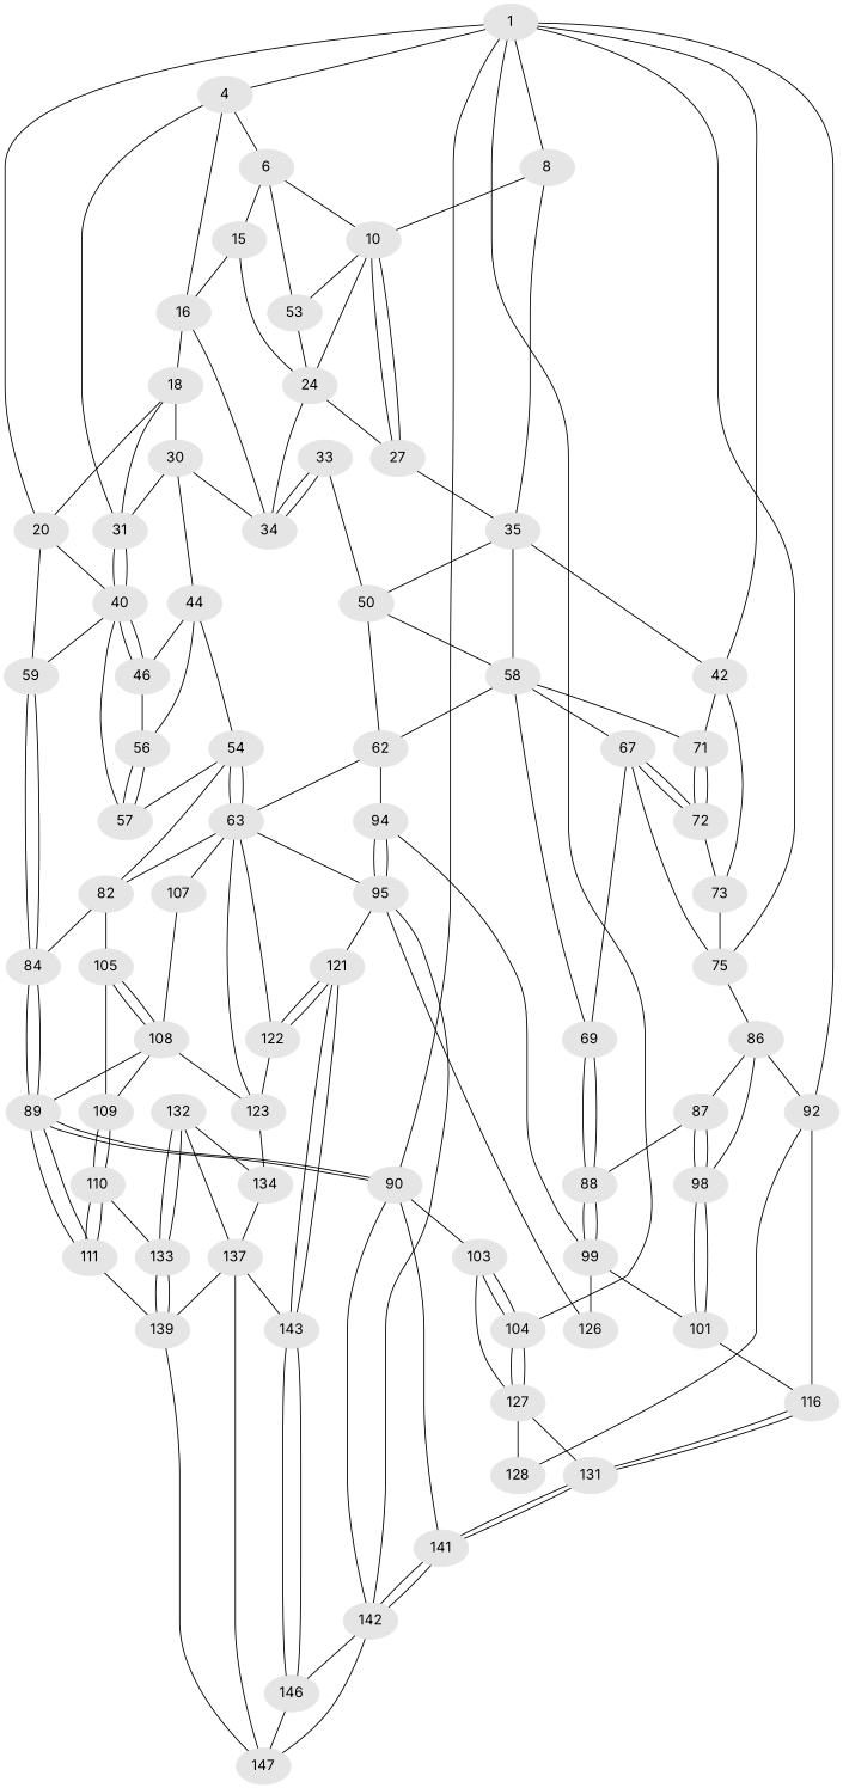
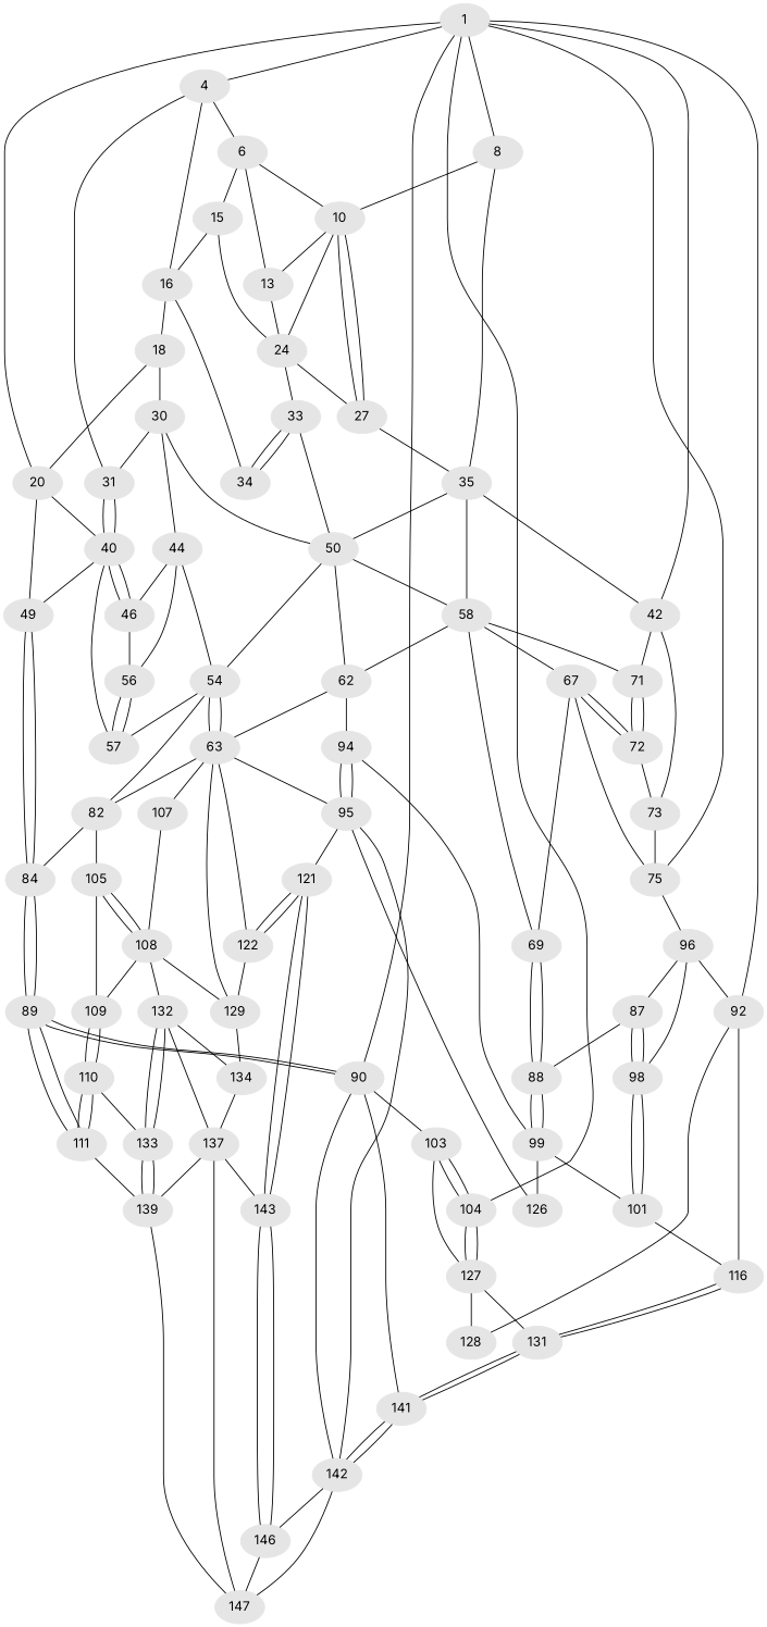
  graph {
    fontname=Inter
    node [color=gray90 fontname=Inter style=filled]
    edge [fontname=Inter]
    1 [super="+2"]
    4 [super="+5"]
    8 [super="+9+23"]
    20 [super="+38"]
    42 [super="+70"]
    75 [super="+81+76"]
    90 [super="+102"]
    92 [super="+114"]
    104
    6 [super="+14+7"]
    16 [super="+17+28"]
    31
    10 [super="+11"]
    35 [super="+36+43"]
    40 [super="+41"]
-   49 [label=59]
+   49
    71
    73
-   86 [super="+93"]
+   86 [super="+93" label=96]
    103
    141
    142 [super="+149"]
    116 [super="+117"]
    128
    127 [super="+129"]
-   13 [label=53]
+   13
    15
    18 [super="+29+19"]
    34
    24 [super="+25"]
    27
    50 [super="+51"]
    58 [super="+66+59"]
    33
    30 [super="+37"]
    44 [super="+45"]
    46 [super="+53"]
    57
    84
    54 [super="+55"]
    56
    62 [super="+65"]
    67 [super="+68"]
    69
    72
    63 [super="+78"]
    82 [super="+85+83"]
    89
    94
    95 [super="+120"]
    107
    122
-   123 [super="+124"]
+   123 [super="+124" label=129]
    105 [super="+106"]
    88
    99 [super="+100"]
    121
    126
    108 [super="+118"]
    134
    87
    98
    109
    111
    101
    139 [super="+145"]
    147 [super="+148"]
    146
    131
    143
    132 [super="+135"]
    110
    133
    137 [super="+144+138"]
    1 -- 4
    1 -- 8 [weight=2]
    1 -- 20
    1 -- 42
    1 -- 75
    1 -- 90 [weight=2]
    1 -- 92
    1 -- 104
    4 -- 6
    4 -- 16
    4 -- 31
    8 -- 10
    8 -- 35
    20 -- 40
    20 -- 49
    42 -- 71
    42 -- 73
    75 -- 86
    90 -- 103
    90 -- 141
    90 -- 142
    92 -- 116
    92 -- 128
    104 -- 127
    104 -- 127
    6 -- 10
    6 -- 13
    6 -- 15
    16 -- 18 [weight=2]
    16 -- 34
    31 -- 40
    31 -- 40
    10 -- 13
    10 -- 24
    10 -- 27
    10 -- 27
    35 -- 42
    35 -- 50
    35 -- 58
    40 -- 49
    40 -- 46 [weight=2]
    40 -- 46
    40 -- 57
    49 -- 84
    49 -- 84
    71 -- 72
    71 -- 72
    73 -- 75
    86 -- 92 [weight=2]
    86 -- 87
    86 -- 98
    103 -- 104
    103 -- 104
    103 -- 127
    141 -- 142
    141 -- 142
    142 -- 147
    142 -- 146
    116 -- 131
    116 -- 131
    127 -- 128 [weight=2]
    127 -- 131
    13 -- 24
    15 -- 16
    15 -- 24
    18 -- 20
-   18 -- 31
    18 -- 30
    24 -- 27
-   24 -- 34
+   24 -- 33
    27 -- 35
    50 -- 58
+   50 -- 54
    50 -- 62
    58 -- 71
    58 -- 62
    58 -- 67
    58 -- 69
    33 -- 34
    33 -- 34
    33 -- 50
    30 -- 31
-   30 -- 34
+   30 -- 50
    30 -- 44
    44 -- 46
    44 -- 54
    44 -- 56
    46 -- 56
    84 -- 89
    84 -- 89
    54 -- 57
    54 -- 63 [weight=2]
    54 -- 63
    54 -- 82
    56 -- 57
    56 -- 57
    62 -- 63
    62 -- 94
    67 -- 75 [weight=2]
    67 -- 69
    67 -- 72
    67 -- 72
    69 -- 88
    69 -- 88
    72 -- 73
    63 -- 82
    63 -- 95
    63 -- 107 [weight=2]
    63 -- 122
    63 -- 123
    82 -- 84
    82 -- 105 [weight=2]
    89 -- 90
    89 -- 90
    89 -- 111
    89 -- 111
    94 -- 95
    94 -- 95
    94 -- 99
    95 -- 142
    95 -- 121
    95 -- 126
    107 -- 108
    122 -- 123
    123 -- 134
    105 -- 108
    105 -- 108
    105 -- 109
    88 -- 99
    88 -- 99
    99 -- 126
    99 -- 101
    121 -- 122
    121 -- 122
    121 -- 143
    121 -- 143
    108 -- 123
    108 -- 109
-   108 -- 89
+   108 -- 132
    134 -- 137
    87 -- 88
    87 -- 98
    87 -- 98
    98 -- 101
    98 -- 101
    109 -- 110
    109 -- 110
    111 -- 139
    101 -- 116
    139 -- 147
    146 -- 147
    131 -- 141
    131 -- 141
    143 -- 146
    143 -- 146
    132 -- 134
    132 -- 133
    132 -- 133
    132 -- 137
    110 -- 111
    110 -- 111
    110 -- 133
    133 -- 139
    133 -- 139
    137 -- 139
    137 -- 147
    137 -- 143
  }
